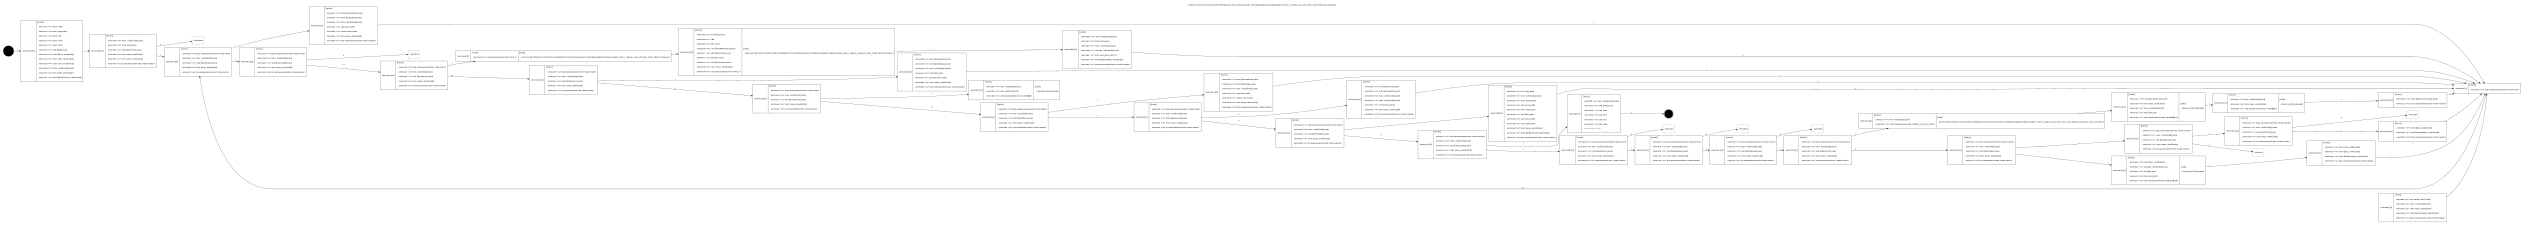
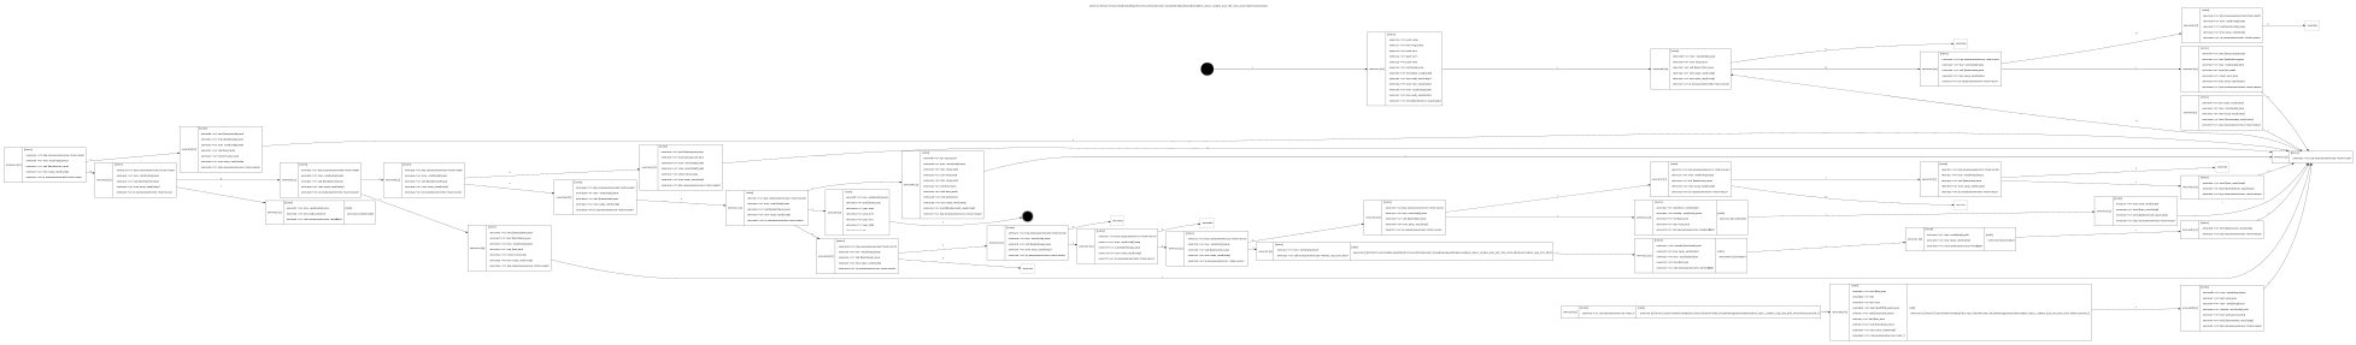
  digraph {
    fontname="Fira Sans"
    label="0x4015c0 (/mnt/c/Users/mathe/Desktop/tcc/POCII/binaries/extr_linuxdriversgpudrmradeonradeon_bios.c_radeon_acpi_vfct_bios_Final-ollvm.out::main(0))"
    labelloc=t
    rankdir=LR
    node [fontname="Fira Sans" shape=record]
    edge [fontname="Fira Sans"]
    Entry [fillcolor=black height=0.3 shape=circle style=filled width=0.3]
    n2 [label="{\n     0x4015c0 [43]\l\n     | [instrs]\l\n     &nbsp;&nbsp;0x4015c0 \<+1\>: push %rbp\l\n     &nbsp;&nbsp;0x4015c1 \<+3\>: mov %rsp,%rbp\l\n     &nbsp;&nbsp;0x4015c4 \<+2\>: push %r15\l\n     &nbsp;&nbsp;0x4015c6 \<+2\>: push %r14\l\n     &nbsp;&nbsp;0x4015c8 \<+1\>: push %rbx\l\n     &nbsp;&nbsp;0x4015c9 \<+7\>: sub $0xe8,%rsp\l\n     &nbsp;&nbsp;0x4015d0 \<+7\>: movl $0x0,-0x28(%rbp)\l\n     &nbsp;&nbsp;0x4015d7 \<+3\>: mov %edi,-0x2c(%rbp)\l\n     &nbsp;&nbsp;0x4015da \<+4\>: mov %rsi,-0x38(%rbp)\l\n     &nbsp;&nbsp;0x4015de \<+3\>: mov -0x2c(%rbp),%edi\l\n     &nbsp;&nbsp;0x4015e1 \<+3\>: mov %edi,-0x24(%rbp)\l\n     &nbsp;&nbsp;0x4015e4 \<+7\>: movl $0xcb4804cc,-0x6c(%rbp)\l\n  }"]
    n3 [label="{\n     0x4015eb [23]\l\n     | [instrs]\l\n     &nbsp;&nbsp;0x4015eb \<+3\>: mov -0x6c(%rbp),%eax\l\n     &nbsp;&nbsp;0x4015ee \<+2\>: mov %eax,%ecx\l\n     &nbsp;&nbsp;0x4015f0 \<+6\>: sub $0x917f1d4c,%ecx\l\n     &nbsp;&nbsp;0x4015f6 \<+3\>: mov %eax,-0x70(%rbp)\l\n     &nbsp;&nbsp;0x4015f9 \<+3\>: mov %ecx,-0x74(%rbp)\l\n     &nbsp;&nbsp;0x4015fc \<+6\>: je 0000000000401d88 \<main+0x7c8\>\l\n  }"]
    n4 [label="{\n     0x401d88\l\n  }" style=dashed]
    n5 [label="{\n     0x401602 [22]\l\n     | [instrs]\l\n     &nbsp;&nbsp;0x401602 \<+5\>: jmp 0000000000401607 \<main+0x47\>\l\n     &nbsp;&nbsp;0x401607 \<+3\>: mov -0x70(%rbp),%eax\l\n     &nbsp;&nbsp;0x40160a \<+5\>: sub $0x94258e0f,%eax\l\n     &nbsp;&nbsp;0x40160f \<+3\>: mov %eax,-0x78(%rbp)\l\n     &nbsp;&nbsp;0x401612 \<+6\>: je 0000000000401914 \<main+0x354\>\l\n  }"]
    n6 [label="{\n     0x401914 [27]\l\n     | [instrs]\l\n     &nbsp;&nbsp;0x401914 \<+5\>: mov $0x5e3a02be,%eax\l\n     &nbsp;&nbsp;0x401919 \<+5\>: mov $0xd55bec2f,%ecx\l\n     &nbsp;&nbsp;0x40191e \<+3\>: mov -0x20(%rbp),%edx\l\n     &nbsp;&nbsp;0x401921 \<+3\>: cmp $0x1,%edx\l\n     &nbsp;&nbsp;0x401924 \<+3\>: cmovl %ecx,%eax\l\n     &nbsp;&nbsp;0x401927 \<+3\>: mov %eax,-0x6c(%rbp)\l\n     &nbsp;&nbsp;0x40192a \<+5\>: jmp 0000000000401e63 \<main+0x8a3\>\l\n  }"]
    n7 [label="{\n     0x401618 [22]\l\n     | [instrs]\l\n     &nbsp;&nbsp;0x401618 \<+5\>: jmp 000000000040161d \<main+0x5d\>\l\n     &nbsp;&nbsp;0x40161d \<+3\>: mov -0x70(%rbp),%eax\l\n     &nbsp;&nbsp;0x401620 \<+5\>: sub $0xa1132dde,%eax\l\n     &nbsp;&nbsp;0x401625 \<+3\>: mov %eax,-0x7c(%rbp)\l\n     &nbsp;&nbsp;0x401628 \<+6\>: je 0000000000401be4 \<main+0x624\>\l\n  }"]
    n8 [label="{\n     0x401e63 [5]\l\n     | [instrs]\l\n     &nbsp;&nbsp;0x401e63 \<+5\>: jmp 00000000004015eb \<main+0x2b\>\l\n  }"]
    n9 [label="{\n     0x401be4\l\n  }" style=dashed]
-   n10 [label="{\n     0x40162e [22]\l\n     | [instrs]\l\n     &nbsp;&nbsp;0x40162e \<+5\>: jmp 0000000000401633 \<main+0x73\>\l\n     &nbsp;&nbsp;0x401633 \<+3\>: mov -0x70(%rbp),%eax\l\n     &nbsp;&nbsp;0x401636 \<+5\>: sub $0xc0aa512e,%eax\l\n     &nbsp;&nbsp;0x40163b \<+3\>: mov %eax,-0x80(%rbp)\l\n     &nbsp;&nbsp;0x40163e \<+6\>: je 00000000004019ae \<main+0x3ee\>\l\n  }"]
    Exit [fillcolor=black height=0.3 peripheries=2 shape=circle style=filled width=0.3]
    n12 [label="{\n     0x4019ae [5]\l\n     | [instrs]\l\n     &nbsp;&nbsp;0x4019ae \<+5\>: call 0000000000401160 \<next_i\>\l\n     | [calls]\l\n     &nbsp;&nbsp;0x401160 \{1\} (/mnt/c/Users/mathe/Desktop/tcc/POCII/binaries/extr_linuxdriversgpudrmradeonradeon_bios.c_radeon_acpi_vfct_bios_Final-ollvm.out::next_i)\l\n  }"]
    n13 [label="{\n     0x401644 [25]\l\n     | [instrs]\l\n     &nbsp;&nbsp;0x401644 \<+5\>: jmp 0000000000401649 \<main+0x89\>\l\n     &nbsp;&nbsp;0x401649 \<+3\>: mov -0x70(%rbp),%eax\l\n     &nbsp;&nbsp;0x40164c \<+5\>: sub $0xcb4804cc,%eax\l\n     &nbsp;&nbsp;0x401651 \<+6\>: mov %eax,-0x84(%rbp)\l\n     &nbsp;&nbsp;0x401657 \<+6\>: je 00000000004018bf \<main+0x2ff\>\l\n  }"]
    n14 [label="{\n     0x401789\l\n  }" style=dashed]
    n15 [label="{\n     0x4019b3 [40]\l\n     | [instrs]\l\n     &nbsp;&nbsp;0x4019b3 \<+5\>: mov $0x2,%ecx\l\n     &nbsp;&nbsp;0x4019b8 \<+1\>: cltd\l\n     &nbsp;&nbsp;0x4019b9 \<+2\>: idiv %ecx\l\n     &nbsp;&nbsp;0x4019bb \<+6\>: imul $0xfffffffe,%edx,%ecx\l\n     &nbsp;&nbsp;0x4019c1 \<+6\>: add $0x2cf00763,%ecx\l\n     &nbsp;&nbsp;0x4019c7 \<+3\>: add $0x1,%ecx\l\n     &nbsp;&nbsp;0x4019ca \<+6\>: sub $0x2cf00763,%ecx\l\n     &nbsp;&nbsp;0x4019d0 \<+6\>: mov %ecx,-0xe8(%rbp)\l\n     &nbsp;&nbsp;0x4019d6 \<+5\>: call 0000000000401160 \<next_i\>\l\n     | [calls]\l\n     &nbsp;&nbsp;0x401160 \{1\} (/mnt/c/Users/mathe/Desktop/tcc/POCII/binaries/extr_linuxdriversgpudrmradeonradeon_bios.c_radeon_acpi_vfct_bios_Final-ollvm.out::next_i)\l\n  }"]
    n16 [label="{\n     0x4018bf [27]\l\n     | [instrs]\l\n     &nbsp;&nbsp;0x4018bf \<+5\>: mov $0xce7a01dd,%eax\l\n     &nbsp;&nbsp;0x4018c4 \<+5\>: mov $0xf7bea8aa,%ecx\l\n     &nbsp;&nbsp;0x4018c9 \<+3\>: mov -0x24(%rbp),%edx\l\n     &nbsp;&nbsp;0x4018cc \<+3\>: cmp $0x2,%edx\l\n     &nbsp;&nbsp;0x4018cf \<+3\>: cmovne %ecx,%eax\l\n     &nbsp;&nbsp;0x4018d2 \<+3\>: mov %eax,-0x6c(%rbp)\l\n     &nbsp;&nbsp;0x4018d5 \<+5\>: jmp 0000000000401e63 \<main+0x8a3\>\l\n  }"]
    n17 [label="{\n     0x40165d [25]\l\n     | [instrs]\l\n     &nbsp;&nbsp;0x40165d \<+5\>: jmp 0000000000401662 \<main+0xa2\>\l\n     &nbsp;&nbsp;0x401662 \<+3\>: mov -0x70(%rbp),%eax\l\n     &nbsp;&nbsp;0x401665 \<+5\>: sub $0xce7a01dd,%eax\l\n     &nbsp;&nbsp;0x40166a \<+6\>: mov %eax,-0x88(%rbp)\l\n     &nbsp;&nbsp;0x401670 \<+6\>: je 00000000004018f2 \<main+0x332\>\l\n  }"]
    n18 [label="{\n     0x401dec [19]\l\n     | [instrs]\l\n     &nbsp;&nbsp;0x401dec \<+7\>: movl $0x0,-0x28(%rbp)\l\n     &nbsp;&nbsp;0x401df3 \<+7\>: movl $0xe5b5b4e0,-0x6c(%rbp)\l\n     &nbsp;&nbsp;0x401dfa \<+5\>: jmp 0000000000401e63 \<main+0x8a3\>\l\n  }"]
    n19 [label="{\n     0x4019db [32]\l\n     | [instrs]\l\n     &nbsp;&nbsp;0x4019db \<+6\>: mov -0xe8(%rbp),%ecx\l\n     &nbsp;&nbsp;0x4019e1 \<+3\>: imul %eax,%ecx\l\n     &nbsp;&nbsp;0x4019e4 \<+4\>: mov -0x48(%rbp),%rsi\l\n     &nbsp;&nbsp;0x4019e8 \<+4\>: movslq -0x4c(%rbp),%rdi\l\n     &nbsp;&nbsp;0x4019ec \<+3\>: mov %ecx,(%rsi,%rdi,4)\l\n     &nbsp;&nbsp;0x4019ef \<+7\>: movl $0xe346feb2,-0x6c(%rbp)\l\n     &nbsp;&nbsp;0x4019f6 \<+5\>: jmp 0000000000401e63 \<main+0x8a3\>\l\n  }"]
    n20 [label="{\n     0x4018f2 [13]\l\n     | [instrs]\l\n     &nbsp;&nbsp;0x4018f2 \<+4\>: mov -0x38(%rbp),%rax\l\n     &nbsp;&nbsp;0x4018f6 \<+4\>: mov 0x8(%rax),%rdi\l\n     &nbsp;&nbsp;0x4018fa \<+5\>: call 0000000000401060 \<atoi@plt\>\l\n     | [calls]\l\n     &nbsp;&nbsp;0x401060 \{1\} (unknown)\l\n  }"]
    n21 [label="{\n     0x401676 [25]\l\n     | [instrs]\l\n     &nbsp;&nbsp;0x401676 \<+5\>: jmp 000000000040167b \<main+0xbb\>\l\n     &nbsp;&nbsp;0x40167b \<+3\>: mov -0x70(%rbp),%eax\l\n     &nbsp;&nbsp;0x40167e \<+5\>: sub $0xd55bec2f,%eax\l\n     &nbsp;&nbsp;0x401683 \<+6\>: mov %eax,-0x8c(%rbp)\l\n     &nbsp;&nbsp;0x401689 \<+6\>: je 000000000040194a \<main+0x38a\>\l\n  }"]
    n22 [label="{\n     0x401770 [25]\l\n     | [instrs]\l\n     &nbsp;&nbsp;0x401770 \<+5\>: jmp 0000000000401775 \<main+0x1b5\>\l\n     &nbsp;&nbsp;0x401775 \<+3\>: mov -0x70(%rbp),%eax\l\n     &nbsp;&nbsp;0x401778 \<+5\>: sub $0x6f2c059,%eax\l\n     &nbsp;&nbsp;0x40177d \<+6\>: mov %eax,-0xb4(%rbp)\l\n     &nbsp;&nbsp;0x401783 \<+6\>: je 0000000000401dec \<main+0x82c\>\l\n  }"]
    n23 [label="{\n     0x40194a [27]\l\n     | [instrs]\l\n     &nbsp;&nbsp;0x40194a \<+5\>: mov $0x691dd4a8,%eax\l\n     &nbsp;&nbsp;0x40194f \<+5\>: mov $0xfcfaf808,%ecx\l\n     &nbsp;&nbsp;0x401954 \<+3\>: mov -0x20(%rbp),%edx\l\n     &nbsp;&nbsp;0x401957 \<+3\>: cmp $0x0,%edx\l\n     &nbsp;&nbsp;0x40195a \<+3\>: cmove %ecx,%eax\l\n     &nbsp;&nbsp;0x40195d \<+3\>: mov %eax,-0x6c(%rbp)\l\n     &nbsp;&nbsp;0x401960 \<+5\>: jmp 0000000000401e63 \<main+0x8a3\>\l\n  }"]
    n24 [label="{\n     0x40168f [25]\l\n     | [instrs]\l\n     &nbsp;&nbsp;0x40168f \<+5\>: jmp 0000000000401694 \<main+0xd4\>\l\n     &nbsp;&nbsp;0x401694 \<+3\>: mov -0x70(%rbp),%eax\l\n     &nbsp;&nbsp;0x401697 \<+5\>: sub $0xd8cee32d,%eax\l\n     &nbsp;&nbsp;0x40169c \<+6\>: mov %eax,-0x90(%rbp)\l\n     &nbsp;&nbsp;0x4016a2 \<+6\>: je 0000000000401993 \<main+0x3d3\>\l\n  }"]
    n25 [label="{\n     0x401e1c\l\n  }" style=dashed]
    n26 [label="{\n     0x4018ff [21]\l\n     | [instrs]\l\n     &nbsp;&nbsp;0x4018ff \<+3\>: mov %eax,-0x3c(%rbp)\l\n     &nbsp;&nbsp;0x401902 \<+3\>: mov -0x3c(%rbp),%eax\l\n     &nbsp;&nbsp;0x401905 \<+3\>: mov %eax,-0x20(%rbp)\l\n     &nbsp;&nbsp;0x401908 \<+7\>: movl $0x94258e0f,-0x6c(%rbp)\l\n     &nbsp;&nbsp;0x40190f \<+5\>: jmp 0000000000401e63 \<main+0x8a3\>\l\n  }"]
    n27 [label="{\n     0x401993 [27]\l\n     | [instrs]\l\n     &nbsp;&nbsp;0x401993 \<+5\>: mov $0xfa1a775b,%eax\l\n     &nbsp;&nbsp;0x401998 \<+5\>: mov $0xc0aa512e,%ecx\l\n     &nbsp;&nbsp;0x40199d \<+3\>: mov -0x4c(%rbp),%edx\l\n     &nbsp;&nbsp;0x4019a0 \<+3\>: cmp -0x40(%rbp),%edx\l\n     &nbsp;&nbsp;0x4019a3 \<+3\>: cmovl %ecx,%eax\l\n     &nbsp;&nbsp;0x4019a6 \<+3\>: mov %eax,-0x6c(%rbp)\l\n     &nbsp;&nbsp;0x4019a9 \<+5\>: jmp 0000000000401e63 \<main+0x8a3\>\l\n  }"]
    n28 [label="{\n     0x4016a8 [25]\l\n     | [instrs]\l\n     &nbsp;&nbsp;0x4016a8 \<+5\>: jmp 00000000004016ad \<main+0xed\>\l\n     &nbsp;&nbsp;0x4016ad \<+3\>: mov -0x70(%rbp),%eax\l\n     &nbsp;&nbsp;0x4016b0 \<+5\>: sub $0xe346feb2,%eax\l\n     &nbsp;&nbsp;0x4016b5 \<+6\>: mov %eax,-0x94(%rbp)\l\n     &nbsp;&nbsp;0x4016bb \<+6\>: je 00000000004019fb \<main+0x43b\>\l\n  }"]
    n29 [label="{\n     0x401a4b [12]\l\n     | [instrs]\l\n     &nbsp;&nbsp;0x401a4b \<+7\>: movl $0x6f2c059,-0x6c(%rbp)\l\n     &nbsp;&nbsp;0x401a52 \<+5\>: jmp 0000000000401e63 \<main+0x8a3\>\l\n  }"]
    n30 [label="{\n     0x4019fb [33]\l\n     | [instrs]\l\n     &nbsp;&nbsp;0x4019fb \<+2\>: xor %eax,%eax\l\n     &nbsp;&nbsp;0x4019fd \<+3\>: mov -0x4c(%rbp),%ecx\l\n     &nbsp;&nbsp;0x401a00 \<+2\>: mov %eax,%edx\l\n     &nbsp;&nbsp;0x401a02 \<+2\>: sub %ecx,%edx\l\n     &nbsp;&nbsp;0x401a04 \<+2\>: mov %eax,%ecx\l\n     &nbsp;&nbsp;0x401a06 \<+3\>: sub $0x1,%ecx\l\n     &nbsp;&nbsp;0x401a09 \<+2\>: add %ecx,%edx\l\n     &nbsp;&nbsp;0x401a0b \<+2\>: sub %edx,%eax\l\n     &nbsp;&nbsp;0x401a0d \<+3\>: mov %eax,-0x4c(%rbp)\l\n     &nbsp;&nbsp;0x401a10 \<+7\>: movl $0xd8cee32d,-0x6c(%rbp)\l\n     &nbsp;&nbsp;0x401a17 \<+5\>: jmp 0000000000401e63 \<main+0x8a3\>\l\n  }"]
    n31 [label="{\n     0x4016c1 [25]\l\n     | [instrs]\l\n     &nbsp;&nbsp;0x4016c1 \<+5\>: jmp 00000000004016c6 \<main+0x106\>\l\n     &nbsp;&nbsp;0x4016c6 \<+3\>: mov -0x70(%rbp),%eax\l\n     &nbsp;&nbsp;0x4016c9 \<+5\>: sub $0xe5b5b4e0,%eax\l\n     &nbsp;&nbsp;0x4016ce \<+6\>: mov %eax,-0x98(%rbp)\l\n     &nbsp;&nbsp;0x4016d4 \<+6\>: je 0000000000401dff \<main+0x83f\>\l\n  }"]
    n32 [label="{\n     0x401a3c [15]\l\n     | [instrs]\l\n     &nbsp;&nbsp;0x401a3c \<+4\>: mov -0x48(%rbp),%rdi\l\n     &nbsp;&nbsp;0x401a40 \<+6\>: mov %eax,-0xec(%rbp)\l\n     &nbsp;&nbsp;0x401a46 \<+5\>: call 0000000000401030 \<free@plt\>\l\n     | [calls]\l\n     &nbsp;&nbsp;0x401030 \{1\} (unknown)\l\n  }"]
    n33 [label="{\n     0x401dff [17]\l\n     | [instrs]\l\n     &nbsp;&nbsp;0x401dff \<+3\>: mov -0x28(%rbp),%eax\l\n     &nbsp;&nbsp;0x401e02 \<+7\>: add $0xe8,%rsp\l\n     &nbsp;&nbsp;0x401e09 \<+1\>: pop %rbx\l\n     &nbsp;&nbsp;0x401e0a \<+2\>: pop %r14\l\n     &nbsp;&nbsp;0x401e0c \<+2\>: pop %r15\l\n     &nbsp;&nbsp;0x401e0e \<+1\>: pop %rbp\l\n     &nbsp;&nbsp;0x401e0f \<+1\>: ret\l\n  }"]
    n34 [label="{\n     0x4016da [25]\l\n     | [instrs]\l\n     &nbsp;&nbsp;0x4016da \<+5\>: jmp 00000000004016df \<main+0x11f\>\l\n     &nbsp;&nbsp;0x4016df \<+3\>: mov -0x70(%rbp),%eax\l\n     &nbsp;&nbsp;0x4016e2 \<+5\>: sub $0xe7209041,%eax\l\n     &nbsp;&nbsp;0x4016e7 \<+6\>: mov %eax,-0x9c(%rbp)\l\n     &nbsp;&nbsp;0x4016ed \<+6\>: je 0000000000401c95 \<main+0x6d5\>\l\n  }"]
    n35 [label="{\n     0x401a25 [23]\l\n     | [instrs]\l\n     &nbsp;&nbsp;0x401a25 \<+10\>: movabs $0x4020d6,%rdi\l\n     &nbsp;&nbsp;0x401a2f \<+3\>: mov %eax,-0x50(%rbp)\l\n     &nbsp;&nbsp;0x401a32 \<+3\>: mov -0x50(%rbp),%esi\l\n     &nbsp;&nbsp;0x401a35 \<+2\>: mov $0x0,%al\l\n     &nbsp;&nbsp;0x401a37 \<+5\>: call 0000000000401040 \<printf@plt\>\l\n     | [calls]\l\n     &nbsp;&nbsp;0x401040 \{1\} (unknown)\l\n  }"]
    n36 [label="{\n     0x401c95\l\n  }" style=dashed]
    n37 [label="{\n     0x4016f3 [25]\l\n     | [instrs]\l\n     &nbsp;&nbsp;0x4016f3 \<+5\>: jmp 00000000004016f8 \<main+0x138\>\l\n     &nbsp;&nbsp;0x4016f8 \<+3\>: mov -0x70(%rbp),%eax\l\n     &nbsp;&nbsp;0x4016fb \<+5\>: sub $0xe9d81aa8,%eax\l\n     &nbsp;&nbsp;0x401700 \<+6\>: mov %eax,-0xa0(%rbp)\l\n     &nbsp;&nbsp;0x401706 \<+6\>: je 0000000000401b97 \<main+0x5d7\>\l\n  }"]
    n38 [label="{\n     0x401b97\l\n  }" style=dashed]
    n39 [label="{\n     0x40170c [25]\l\n     | [instrs]\l\n     &nbsp;&nbsp;0x40170c \<+5\>: jmp 0000000000401711 \<main+0x151\>\l\n     &nbsp;&nbsp;0x401711 \<+3\>: mov -0x70(%rbp),%eax\l\n     &nbsp;&nbsp;0x401714 \<+5\>: sub $0xf7bea8aa,%eax\l\n     &nbsp;&nbsp;0x401719 \<+6\>: mov %eax,-0xa4(%rbp)\l\n     &nbsp;&nbsp;0x40171f \<+6\>: je 00000000004018da \<main+0x31a\>\l\n  }"]
    n40 [label="{\n     0x4018da\l\n  }" style=dashed]
    n41 [label="{\n     0x401725 [25]\l\n     | [instrs]\l\n     &nbsp;&nbsp;0x401725 \<+5\>: jmp 000000000040172a \<main+0x16a\>\l\n     &nbsp;&nbsp;0x40172a \<+3\>: mov -0x70(%rbp),%eax\l\n     &nbsp;&nbsp;0x40172d \<+5\>: sub $0xfa1a775b,%eax\l\n     &nbsp;&nbsp;0x401732 \<+6\>: mov %eax,-0xa8(%rbp)\l\n     &nbsp;&nbsp;0x401738 \<+6\>: je 0000000000401a1c \<main+0x45c\>\l\n  }"]
    n42 [label="{\n     0x40197c [23]\l\n     | [instrs]\l\n     &nbsp;&nbsp;0x40197c \<+4\>: mov %rax,-0x48(%rbp)\l\n     &nbsp;&nbsp;0x401980 \<+7\>: movl $0x0,-0x4c(%rbp)\l\n     &nbsp;&nbsp;0x401987 \<+7\>: movl $0xd8cee32d,-0x6c(%rbp)\l\n     &nbsp;&nbsp;0x40198e \<+5\>: jmp 0000000000401e63 \<main+0x8a3\>\l\n  }"]
    n43 [label="{\n     0x401a1c [9]\l\n     | [instrs]\l\n     &nbsp;&nbsp;0x401a1c \<+4\>: mov -0x48(%rbp),%rdi\l\n     &nbsp;&nbsp;0x401a20 \<+5\>: call 00000000004015b0 \<radeon_acpi_vfct_bios\>\l\n     | [calls]\l\n     &nbsp;&nbsp;0x4015b0 \{1\} (/mnt/c/Users/mathe/Desktop/tcc/POCII/binaries/extr_linuxdriversgpudrmradeonradeon_bios.c_radeon_acpi_vfct_bios_Final-ollvm.out::radeon_acpi_vfct_bios)\l\n  }"]
    n44 [label="{\n     0x40173e [25]\l\n     | [instrs]\l\n     &nbsp;&nbsp;0x40173e \<+5\>: jmp 0000000000401743 \<main+0x183\>\l\n     &nbsp;&nbsp;0x401743 \<+3\>: mov -0x70(%rbp),%eax\l\n     &nbsp;&nbsp;0x401746 \<+5\>: sub $0xfcfaf808,%eax\l\n     &nbsp;&nbsp;0x40174b \<+6\>: mov %eax,-0xac(%rbp)\l\n     &nbsp;&nbsp;0x401751 \<+6\>: je 0000000000401965 \<main+0x3a5\>\l\n  }"]
    n45 [label="{\n     0x401757 [25]\l\n     | [instrs]\l\n     &nbsp;&nbsp;0x401757 \<+5\>: jmp 000000000040175c \<main+0x19c\>\l\n     &nbsp;&nbsp;0x40175c \<+3\>: mov -0x70(%rbp),%eax\l\n     &nbsp;&nbsp;0x40175f \<+5\>: sub $0x6d54ce0,%eax\l\n     &nbsp;&nbsp;0x401764 \<+6\>: mov %eax,-0xb0(%rbp)\l\n     &nbsp;&nbsp;0x40176a \<+6\>: je 0000000000401e1c \<main+0x85c\>\l\n  }"]
    n46 [label="{\n     0x401965 [23]\l\n     | [instrs]\l\n     &nbsp;&nbsp;0x401965 \<+7\>: movl $0x1,-0x40(%rbp)\l\n     &nbsp;&nbsp;0x40196c \<+4\>: movslq -0x40(%rbp),%rax\l\n     &nbsp;&nbsp;0x401970 \<+4\>: shl $0x2,%rax\l\n     &nbsp;&nbsp;0x401974 \<+3\>: mov %rax,%rdi\l\n     &nbsp;&nbsp;0x401977 \<+5\>: call 0000000000401050 \<malloc@plt\>\l\n     | [calls]\l\n     &nbsp;&nbsp;0x401050 \{1\} (unknown)\l\n  }"]
    Entry -> n2 [label=" 1"]
    n2 -> n3 [label=" 1"]
    n3 -> n4 [label=" 0"]
    n3 -> n5 [label=" 12"]
    n5 -> n6 [label=" 1"]
    n5 -> n7 [label=" 11"]
    n6 -> n8 [label=" 1"]
    n7 -> n9 [label=" 0"]
-   n7 -> n10 [label=" 11"]
-   n8 -> n5 [label=" 11"]
-   n10 -> n12 [label=" 1"]
-   n10 -> n13 [label=" 10"]
+   n8 -> n3 [label=" 11"]
    n12 -> n15 [label=" 1"]
    n13 -> n16 [label=" 1"]
    n13 -> n17 [label=" 9"]
    n15 -> n19 [label=" 1"]
    n16 -> n8 [label=" 1"]
    n17 -> n20 [label=" 1"]
    n17 -> n21 [label=" 8"]
    n18 -> n8 [label=" 1"]
    n19 -> n8 [label=" 1"]
    n21 -> n23 [label=" 1"]
    n21 -> n24 [label=" 7"]
    n22 -> n14 [label=" 0"]
    n22 -> n18 [label=" 1"]
    n23 -> n8 [label=" 1"]
    n24 -> n27 [label=" 2"]
    n24 -> n28 [label=" 5"]
    n26 -> n8 [label=" 1"]
    n27 -> n8 [label=" 2"]
-   n28 -> n30 [label=" 1"]
+   n31 -> n30 [label=" 1"]
    n28 -> n31 [label=" 4"]
    n29 -> n8 [label=" 1"]
    n30 -> n8 [label=" 1"]
    n31 -> n33 [label=" 1"]
    n31 -> n34 [label=" 3"]
    n32 -> n29 [label=" 1"]
    n33 -> Exit [label=" 1"]
    n34 -> n36 [label=" 0"]
    n34 -> n37 [label=" 3"]
    n35 -> n32 [label=" 1"]
    n37 -> n38 [label=" 0"]
    n37 -> n39 [label=" 3"]
    n39 -> n40 [label=" 0"]
    n39 -> n41 [label=" 3"]
    n41 -> n43 [label=" 1"]
    n41 -> n44 [label=" 2"]
    n42 -> n8 [label=" 1"]
    n43 -> n35 [label=" 1"]
    n44 -> n45 [label=" 1"]
    n44 -> n46 [label=" 1"]
    n45 -> n22 [label=" 1"]
    n45 -> n25 [label=" 0"]
    n46 -> n42 [label=" 1"]
  }
